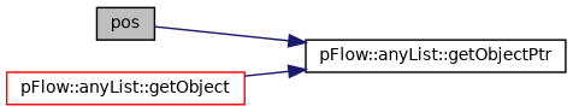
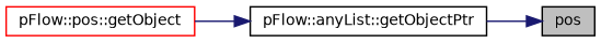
  digraph {
    rankdir=RL
    node [color=black fillcolor=white fontname=Helvetica fontsize=10 shape=record style=filled]
    edge [color=midnightblue dir=back fontname=Helvetica fontsize=10 labelfontname=Helvetica labelfontsize=10 style=solid]
    n1 [fillcolor=grey75 fontcolor=black height=0.2 label=pos width=0.4]
    n2 [height=0.2 label="pFlow::anyList::getObjectPtr" width=0.4]
-   n3 [color=red height=0.2 label="pFlow::anyList::getObject" width=0.4]
-   n2 -> n1
+   n3 [color=red height=0.2 label="pFlow::pos::getObject" width=0.4]
+   n1 -> n2
    n2 -> n3
  }
